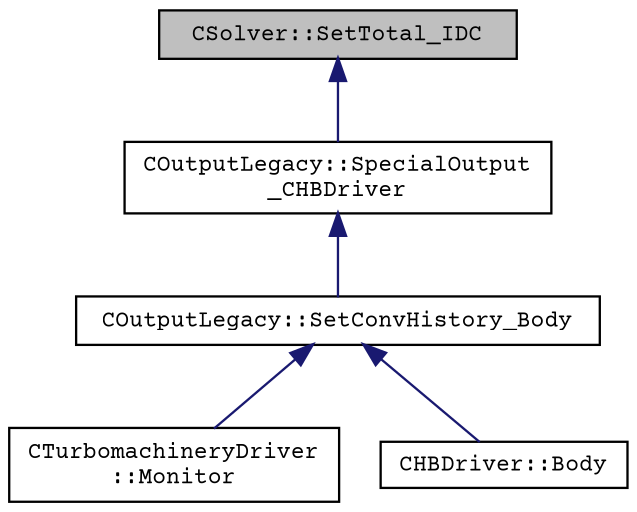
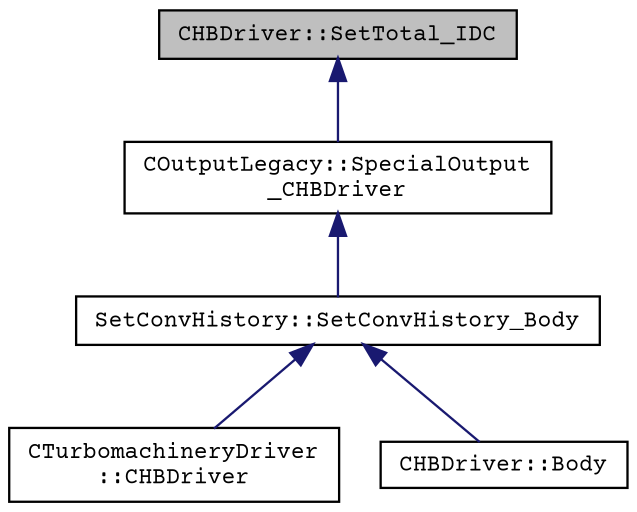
  digraph {
    fontname="Courier Prime"
    rankdir=TB
    node [color=black fillcolor=white fontname="Courier Prime" fontsize=10 shape=record style=filled]
    edge [color=midnightblue dir=back fontname="Courier Prime" fontsize=10 labelfontname=Helvetica labelfontsize=10 style=solid]
-   n1 [fillcolor=grey75 fontcolor=black height=0.2 label="CSolver::SetTotal_IDC" width=0.4]
+   n1 [fillcolor=grey75 fontcolor=black height=0.2 label="CHBDriver::SetTotal_IDC" width=0.4]
    n2 [height=0.2 label="COutputLegacy::SpecialOutput\l_CHBDriver" width=0.4]
-   n3 [height=0.2 label="COutputLegacy::SetConvHistory_Body" width=0.4]
-   n4 [height=0.2 label="CTurbomachineryDriver\l::Monitor" width=0.4]
+   n3 [height=0.2 label="SetConvHistory::SetConvHistory_Body" width=0.4]
+   n4 [height=0.2 label="CTurbomachineryDriver\l::CHBDriver" width=0.4]
    n5 [height=0.2 label="CHBDriver::Body" width=0.4]
    n1 -> n2
    n2 -> n3
    n3 -> n4
    n3 -> n5
  }
